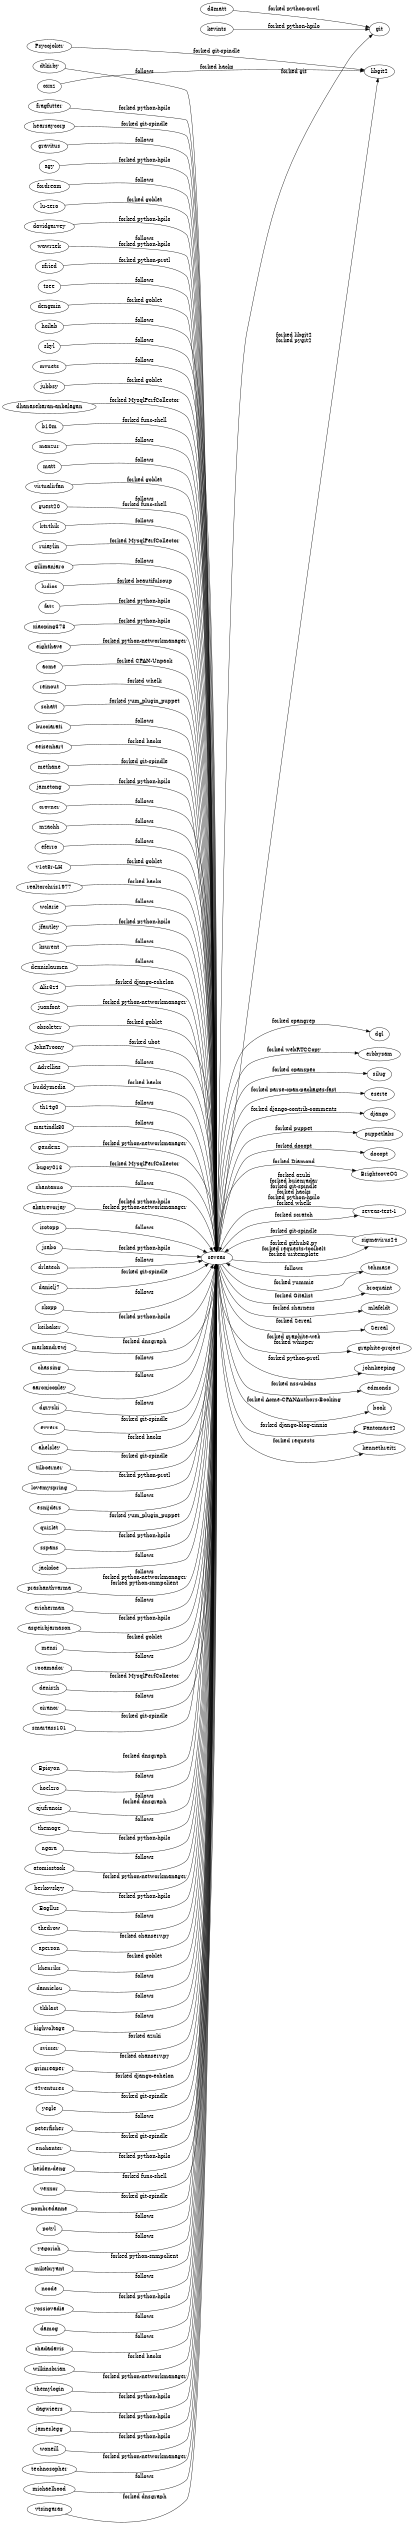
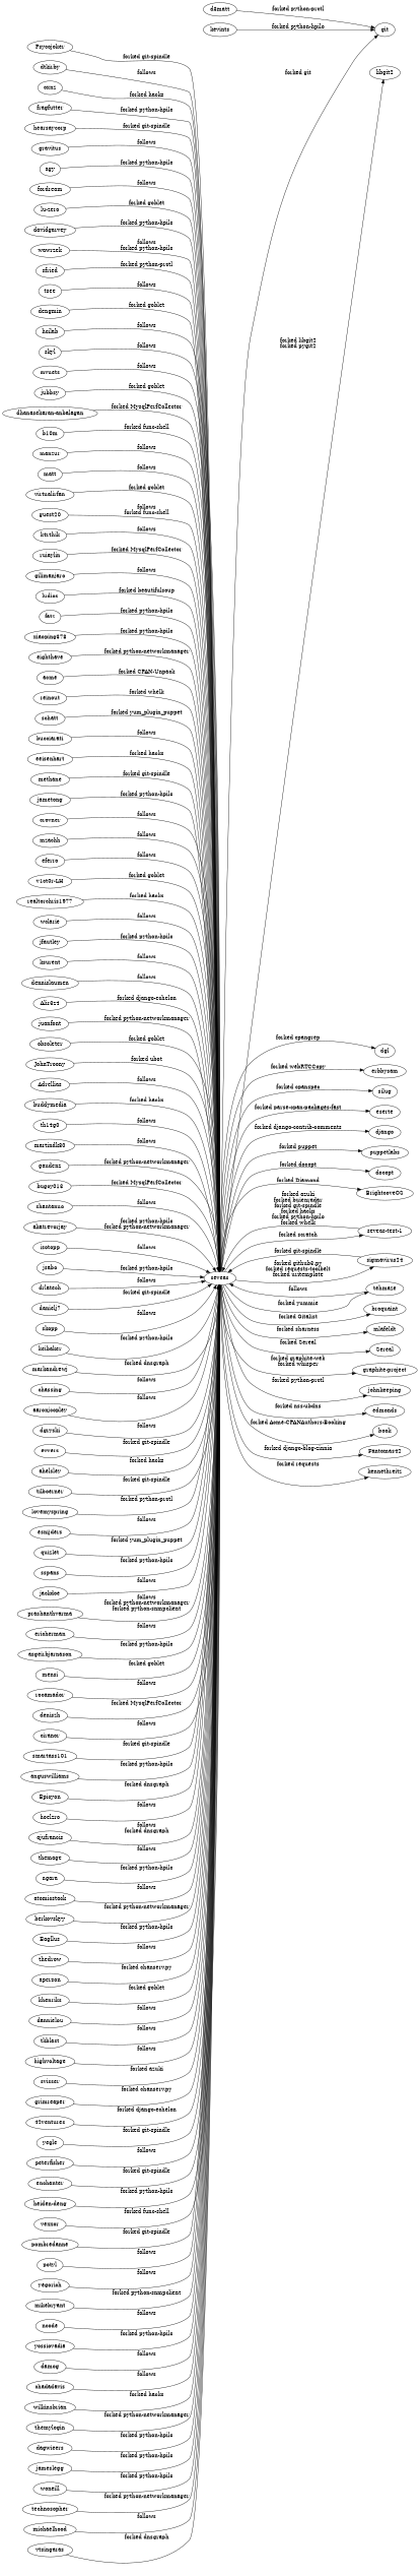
  digraph {
    rankdir=LR
    gravitus
    seveas
    "seveas-test-1"
    sigmavirus24
    tehmaze
    broquaint
    mlafeldt
    Sereal
    "graphite-project"
    johnkeeping
    edmonds
    git
    libgit2
    book
    Fantomas42
    kennethreitz
    dgl
    erbbysam
    silug
    eserte
    django
    puppetlabs
    docopt
    BrightcoveOS
    davidgarvey
    wawrzek
    sfried
    tsee
    dengmin
    hcilab
    skyl
    mvuets
    jubbsy
    "dhanasekaran-anbalagan"
    b10m
    manzur
    n37 [label=matt]
    virtualirfan
    guest20
    k4rthik
    ruiaylin
    gilimanjaro
    ludios
    fatz
    xiaoping378
    eighthave
    acme
    reinout
    schatt
    bucciarati
    eeisenhart
    methane
    jametong
    crovner
    mzachh
    eferro
-   "v1ct0r-LH" [label="v1ct8r-LH"]
+   "v1ct0r-LH"
    kevints
    realtorchris1977
    wclarie
    jfautley
    ksurent
    dennislaumen
    Alir3z4
    juanfont
    obsoleter
    JohnTroony
    Adrellias
    buddymedia
    d3matt
    th14g0
    martindk80
    gaudenz
    bugcy013
    shantanuo
    akatrevorjay
    isotopp
    jsabo
    drlatech
    danielj7
    skopp
    keibaker
    markandrewj
    chassing
    aaronjcopley
    dgryski
    evvers
    ahelsley
    tilboerner
    lovemyspring
    esnijders
    quizlet
    sspans
    jackdoe
    prashanthvarma
    ericherman
    asgeirbjarnason
    mensi
    rocamador
    deniszh
    ciranor
    smartass101
+   anguswilliams
    Epicyon
    hoelzro
    ajufrancis
    themage
    ngara
    atomicstack
    berkovskyy
    Eagllus
    thedrow
    aperson
    khenriks
    dannielou
    tkblast
    highvoltage
    svisser
    grimreaper
    "42ventures"
    yegle
    peterfisher
    enchanter
    "heiden-deng"
    vexxor
    pombredanne
    potyl
    yegorich
    Psycojoker
    mikebryant
    ncode
    yossiovadia
    damog
    chadadavis
    wilkinsbrian
    themylogin
    dagwieers
    jameslegg
    woneill
    technosopher
    michaelhood
    vtsingaras
    dtkirby
    hearsaycorp
    oxnz
    fragfutter
    agy
    fordream
    "lu-zero"
    gravitus -> seveas [label=follows]
    seveas -> "seveas-test-1" [label="forked scratch"]
    seveas -> sigmavirus24 [label="forked github3.py\nforked requests-toolbelt\nforked uritemplate"]
    seveas -> tehmaze [label="forked yummie"]
    seveas -> broquaint [label="forked Gitalist"]
    seveas -> mlafeldt [label="forked sharness"]
    seveas -> Sereal [label="forked Sereal"]
    seveas -> "graphite-project" [label="forked graphite-web\nforked whisper"]
    seveas -> johnkeeping [label="forked python-prctl"]
    seveas -> edmonds [label="forked nss-ubdns"]
    seveas -> git [label="forked git"]
    seveas -> libgit2 [label="forked libgit2\nforked pygit2"]
    seveas -> book [label="forked Acme-CPANAuthors-Booking"]
    seveas -> Fantomas42 [label="forked django-blog-zinnia"]
    seveas -> kennethreitz [label="forked requests"]
    seveas -> dgl [label="forked cpangrep"]
    seveas -> erbbysam [label="forked webRTCCopy"]
    seveas -> silug [label="forked cpanspec"]
    seveas -> eserte [label="forked parse-cpan-packages-fast"]
    seveas -> django [label="forked django-contrib-comments"]
    seveas -> puppetlabs [label="forked puppet"]
    seveas -> docopt [label="forked docopt"]
    seveas -> BrightcoveOS [label="forked Diamond"]
    "seveas-test-1" -> seveas [label="forked azuki\nforked buienradar\nforked git-spindle\nforked hacks\nforked python-hpilo\nforked whelk"]
    sigmavirus24 -> seveas [label="forked git-spindle"]
    tehmaze -> seveas [label=follows]
    davidgarvey -> seveas [label="forked python-hpilo"]
    wawrzek -> seveas [label="follows\nforked python-hpilo"]
    sfried -> seveas [label="forked python-prctl"]
    tsee -> seveas [label=follows]
    dengmin -> seveas [label="forked goblet"]
    hcilab -> seveas [label=follows]
    skyl -> seveas [label=follows]
    mvuets -> seveas [label=follows]
    jubbsy -> seveas [label="forked goblet"]
    "dhanasekaran-anbalagan" -> seveas [label="forked MysqlPerfCollector"]
    b10m -> seveas [label="forked func-shell"]
    manzur -> seveas [label=follows]
    n37 -> seveas [label=follows]
    virtualirfan -> seveas [label="forked goblet"]
    guest20 -> seveas [label="follows\nforked func-shell"]
    k4rthik -> seveas [label=follows]
    ruiaylin -> seveas [label="forked MysqlPerfCollector"]
    gilimanjaro -> seveas [label=follows]
    ludios -> seveas [label="forked beautifulsoup"]
    fatz -> seveas [label="forked python-hpilo"]
    xiaoping378 -> seveas [label="forked python-hpilo"]
    eighthave -> seveas [label="forked python-networkmanager"]
    acme -> seveas [label="forked CPAN-Unpack"]
    reinout -> seveas [label="forked whelk"]
    schatt -> seveas [label="forked yum_plugin_puppet"]
    bucciarati -> seveas [label=follows]
    eeisenhart -> seveas [label="forked hacks"]
    methane -> seveas [label="forked git-spindle"]
    jametong -> seveas [label="forked python-hpilo"]
    crovner -> seveas [label=follows]
    mzachh -> seveas [label=follows]
    eferro -> seveas [label=follows]
    "v1ct0r-LH" -> seveas [label="forked goblet"]
    kevints -> git [label="forked python-hpilo"]
    realtorchris1977 -> seveas [label="forked hacks"]
    wclarie -> seveas [label=follows]
    jfautley -> seveas [label="forked python-hpilo"]
    ksurent -> seveas [label=follows]
    dennislaumen -> seveas [label=follows]
    Alir3z4 -> seveas [label="forked django-echelon"]
    juanfont -> seveas [label="forked python-networkmanager"]
    obsoleter -> seveas [label="forked goblet"]
    JohnTroony -> seveas [label="forked ubot"]
    Adrellias -> seveas [label=follows]
    buddymedia -> seveas [label="forked hacks"]
    d3matt -> git [label="forked python-prctl"]
    th14g0 -> seveas [label=follows]
    martindk80 -> seveas [label=follows]
    gaudenz -> seveas [label="forked python-networkmanager"]
    bugcy013 -> seveas [label="forked MysqlPerfCollector"]
    shantanuo -> seveas [label=follows]
    akatrevorjay -> seveas [label="forked python-hpilo\nforked python-networkmanager"]
    isotopp -> seveas [label=follows]
    jsabo -> seveas [label="forked python-hpilo"]
    drlatech -> seveas [label=follows]
    danielj7 -> seveas [label="forked git-spindle"]
    skopp -> seveas [label=follows]
    keibaker -> seveas [label="forked python-hpilo"]
    markandrewj -> seveas [label="forked dnsgraph"]
    chassing -> seveas [label=follows]
    aaronjcopley -> seveas [label=follows]
    dgryski -> seveas [label=follows]
    evvers -> seveas [label="forked git-spindle"]
    ahelsley -> seveas [label="forked hacks"]
    tilboerner -> seveas [label="forked git-spindle"]
    lovemyspring -> seveas [label="forked python-prctl"]
    esnijders -> seveas [label=follows]
    quizlet -> seveas [label="forked yum_plugin_puppet"]
    sspans -> seveas [label="forked python-hpilo"]
    jackdoe -> seveas [label=follows]
    prashanthvarma -> seveas [label="follows\nforked python-networkmanager\nforked python-snmpclient"]
    ericherman -> seveas [label=follows]
    asgeirbjarnason -> seveas [label="forked python-hpilo"]
    mensi -> seveas [label="forked goblet"]
    rocamador -> seveas [label=follows]
    deniszh -> seveas [label="forked MysqlPerfCollector"]
    ciranor -> seveas [label=follows]
    smartass101 -> seveas [label="forked git-spindle"]
+   anguswilliams -> seveas [label="forked python-hpilo"]
    Epicyon -> seveas [label="forked dnsgraph"]
    hoelzro -> seveas [label=follows]
    ajufrancis -> seveas [label="follows\nforked dnsgraph"]
    themage -> seveas [label=follows]
    ngara -> seveas [label="forked python-hpilo"]
    atomicstack -> seveas [label=follows]
    berkovskyy -> seveas [label="forked python-networkmanager"]
    Eagllus -> seveas [label="forked python-hpilo"]
    thedrow -> seveas [label=follows]
    aperson -> seveas [label="forked chanserv.py"]
    khenriks -> seveas [label="forked goblet"]
    dannielou -> seveas [label=follows]
    tkblast -> seveas [label=follows]
    highvoltage -> seveas [label=follows]
    svisser -> seveas [label="forked azuki"]
    grimreaper -> seveas [label="forked chanserv.py"]
    "42ventures" -> seveas [label="forked django-echelon"]
    yegle -> seveas [label="forked git-spindle"]
    peterfisher -> seveas [label=follows]
    enchanter -> seveas [label="forked git-spindle"]
    "heiden-deng" -> seveas [label="forked python-hpilo"]
    vexxor -> seveas [label="forked func-shell"]
    pombredanne -> seveas [label="forked git-spindle"]
    potyl -> seveas [label=follows]
    yegorich -> seveas [label=follows]
-   Psycojoker -> libgit2 [label="forked git-spindle"]
+   Psycojoker -> seveas [label="forked git-spindle"]
    mikebryant -> seveas [label="forked python-snmpclient"]
    ncode -> seveas [label=follows]
    yossiovadia -> seveas [label="forked python-hpilo"]
    damog -> seveas [label=follows]
    chadadavis -> seveas [label=follows]
    wilkinsbrian -> seveas [label="forked hacks"]
    themylogin -> seveas [label="forked python-networkmanager"]
    dagwieers -> seveas [label="forked python-hpilo"]
    jameslegg -> seveas [label="forked python-hpilo"]
    woneill -> seveas [label="forked python-hpilo"]
    technosopher -> seveas [label="forked python-networkmanager"]
    michaelhood -> seveas [label=follows]
    vtsingaras -> seveas [label="forked dnsgraph"]
    dtkirby -> seveas [label=follows]
    hearsaycorp -> seveas [label="forked git-spindle"]
-   oxnz -> libgit2 [label="forked hacks"]
+   oxnz -> seveas [label="forked hacks"]
    fragfutter -> seveas [label="forked python-hpilo"]
    agy -> seveas [label="forked python-hpilo"]
    fordream -> seveas [label=follows]
    "lu-zero" -> seveas [label="forked goblet"]
  }
